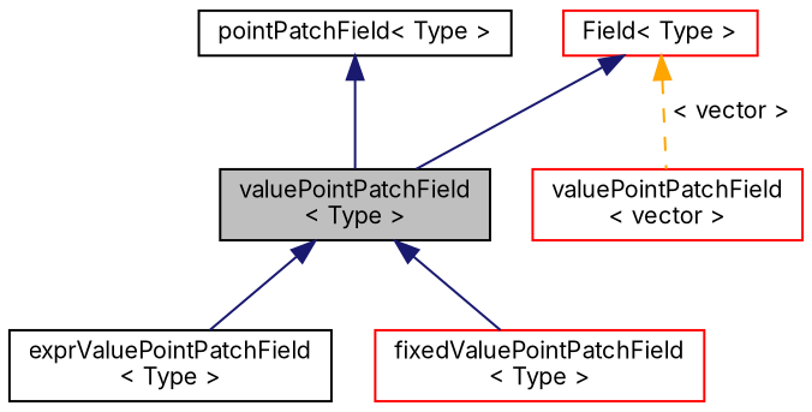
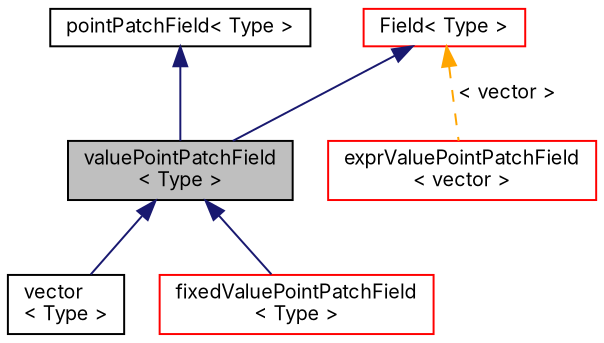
  digraph {
    fontname=Inter
    rankdir=TB
    node [color=black fontname=Inter fontsize=10 shape=record]
    edge [color=midnightblue dir=back fontname=Inter fontsize=10 labelfontname=Helvetica labelfontsize=10 style=solid]
    n1 [fillcolor=grey75 fontcolor=black height=0.2 label="valuePointPatchField\l\< Type \>" style=filled width=0.4]
-   n2 [height=0.2 label="exprValuePointPatchField\l\< Type \>" width=0.4]
+   n2 [height=0.2 label="vector\l\< Type \>" width=0.4]
    n3 [color=red height=0.2 label="fixedValuePointPatchField\l\< Type \>" width=0.4]
-   n4 [color=red height=0.2 label="valuePointPatchField\l\< vector \>" width=0.4]
+   n4 [color=red height=0.2 label="exprValuePointPatchField\l\< vector \>" width=0.4]
    n5 [height=0.2 label="pointPatchField\< Type \>" width=0.4]
    n6 [color=red height=0.2 label="Field\< Type \>" width=0.4]
    n1 -> n2
    n1 -> n3
    n5 -> n1
    n6 -> n1
    n6 -> n4 [color=orange label=" \< vector \>" style=dashed]
  }
